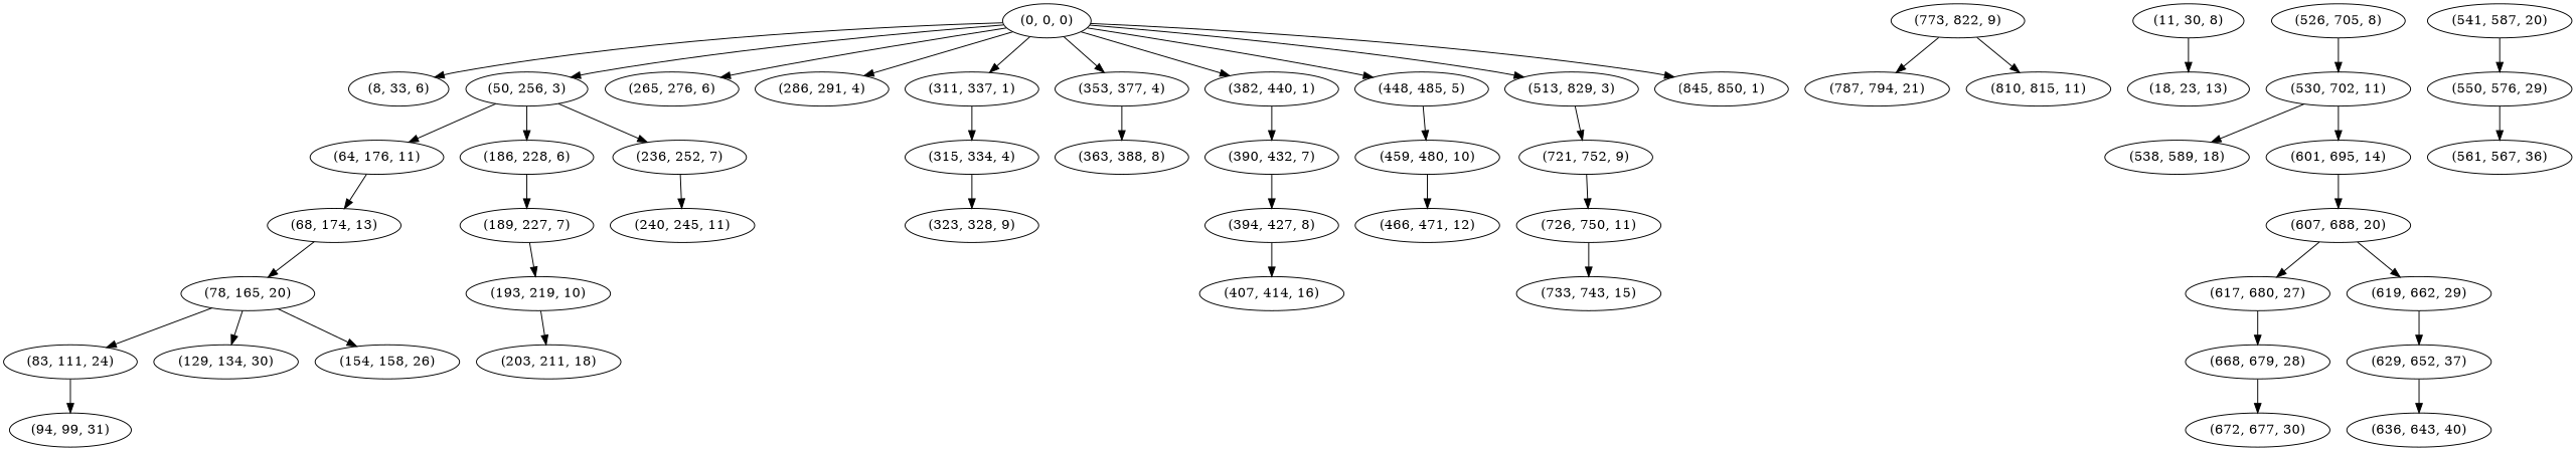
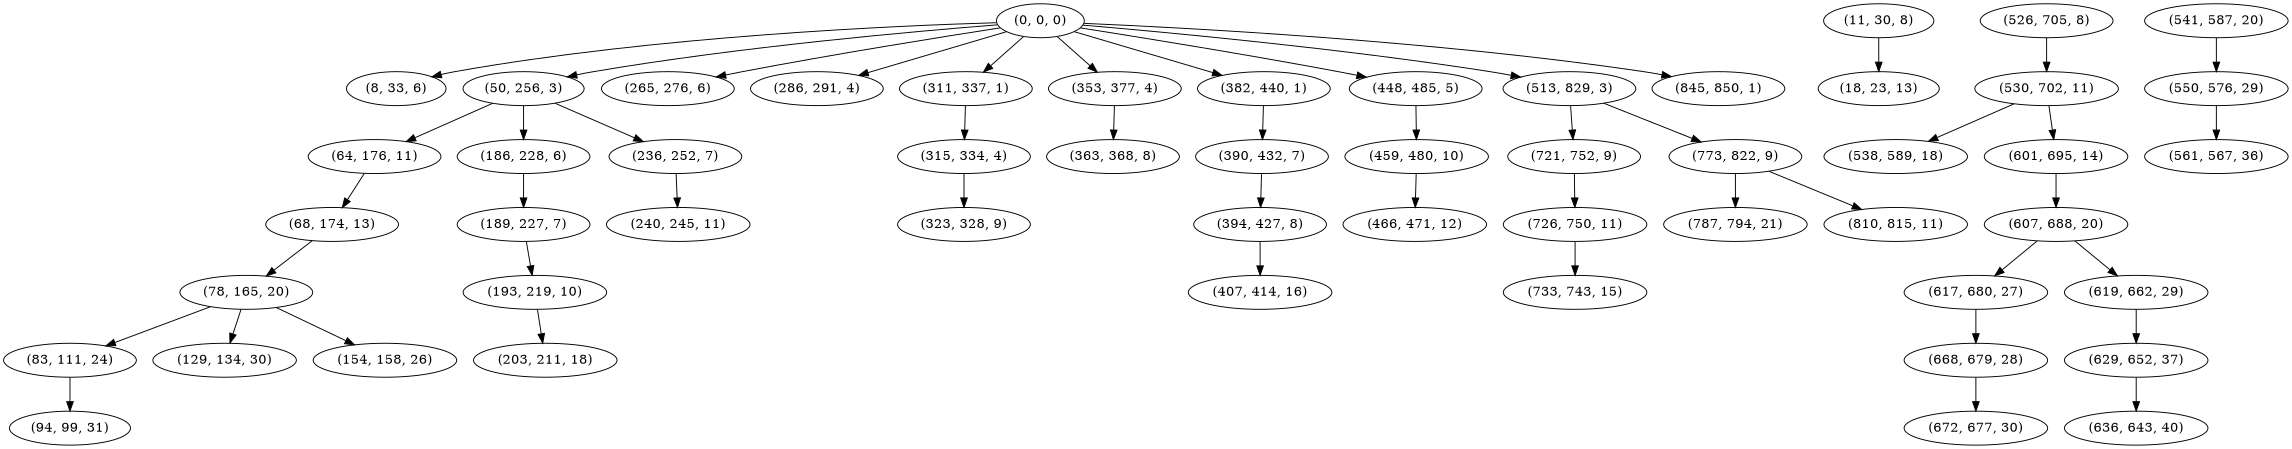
  digraph {
    "(0, 0, 0)"
    "(8, 33, 6)"
    "(50, 256, 3)"
    "(265, 276, 6)"
    "(286, 291, 4)"
    "(311, 337, 1)"
    "(353, 377, 4)"
    "(382, 440, 1)"
    "(448, 485, 5)"
    "(513, 829, 3)"
    "(845, 850, 1)"
    "(64, 176, 11)"
    "(186, 228, 6)"
    "(236, 252, 7)"
    "(315, 334, 4)"
-   "(363, 368, 8)" [label="(363, 388, 8)"]
+   "(363, 368, 8)"
    "(390, 432, 7)"
    "(459, 480, 10)"
    "(721, 752, 9)"
    "(773, 822, 9)"
    "(11, 30, 8)"
    "(18, 23, 13)"
    "(68, 174, 13)"
    "(189, 227, 7)"
    "(240, 245, 11)"
    "(78, 165, 20)"
    "(83, 111, 24)"
    "(129, 134, 30)"
    "(154, 158, 26)"
    "(94, 99, 31)"
    "(193, 219, 10)"
    "(203, 211, 18)"
    "(323, 328, 9)"
    "(394, 427, 8)"
    "(407, 414, 16)"
    "(466, 471, 12)"
    "(726, 750, 11)"
    "(787, 794, 21)"
    "(810, 815, 11)"
    "(526, 705, 8)"
    "(530, 702, 11)"
    "(538, 589, 18)"
    "(601, 695, 14)"
    "(607, 688, 20)"
    "(541, 587, 20)"
    "(550, 576, 29)"
    "(561, 567, 36)"
    "(617, 680, 27)"
    "(619, 662, 29)"
    "(668, 679, 28)"
    "(629, 652, 37)"
    "(672, 677, 30)"
    "(636, 643, 40)"
    "(733, 743, 15)"
    "(0, 0, 0)" -> "(8, 33, 6)"
    "(0, 0, 0)" -> "(50, 256, 3)"
    "(0, 0, 0)" -> "(265, 276, 6)"
    "(0, 0, 0)" -> "(286, 291, 4)"
    "(0, 0, 0)" -> "(311, 337, 1)"
    "(0, 0, 0)" -> "(353, 377, 4)"
    "(0, 0, 0)" -> "(382, 440, 1)"
    "(0, 0, 0)" -> "(448, 485, 5)"
    "(0, 0, 0)" -> "(513, 829, 3)"
    "(0, 0, 0)" -> "(845, 850, 1)"
    "(50, 256, 3)" -> "(64, 176, 11)"
    "(50, 256, 3)" -> "(186, 228, 6)"
    "(50, 256, 3)" -> "(236, 252, 7)"
    "(311, 337, 1)" -> "(315, 334, 4)"
    "(353, 377, 4)" -> "(363, 368, 8)"
    "(382, 440, 1)" -> "(390, 432, 7)"
    "(448, 485, 5)" -> "(459, 480, 10)"
    "(513, 829, 3)" -> "(721, 752, 9)"
+   "(513, 829, 3)" -> "(773, 822, 9)"
    "(64, 176, 11)" -> "(68, 174, 13)"
    "(186, 228, 6)" -> "(189, 227, 7)"
    "(236, 252, 7)" -> "(240, 245, 11)"
    "(315, 334, 4)" -> "(323, 328, 9)"
    "(390, 432, 7)" -> "(394, 427, 8)"
    "(459, 480, 10)" -> "(466, 471, 12)"
    "(721, 752, 9)" -> "(726, 750, 11)"
    "(773, 822, 9)" -> "(787, 794, 21)"
    "(773, 822, 9)" -> "(810, 815, 11)"
    "(11, 30, 8)" -> "(18, 23, 13)"
    "(68, 174, 13)" -> "(78, 165, 20)"
    "(189, 227, 7)" -> "(193, 219, 10)"
    "(78, 165, 20)" -> "(83, 111, 24)"
    "(78, 165, 20)" -> "(129, 134, 30)"
    "(78, 165, 20)" -> "(154, 158, 26)"
    "(83, 111, 24)" -> "(94, 99, 31)"
    "(193, 219, 10)" -> "(203, 211, 18)"
    "(394, 427, 8)" -> "(407, 414, 16)"
    "(726, 750, 11)" -> "(733, 743, 15)"
    "(526, 705, 8)" -> "(530, 702, 11)"
    "(530, 702, 11)" -> "(538, 589, 18)"
    "(530, 702, 11)" -> "(601, 695, 14)"
    "(601, 695, 14)" -> "(607, 688, 20)"
    "(607, 688, 20)" -> "(617, 680, 27)"
    "(607, 688, 20)" -> "(619, 662, 29)"
    "(541, 587, 20)" -> "(550, 576, 29)"
    "(550, 576, 29)" -> "(561, 567, 36)"
    "(617, 680, 27)" -> "(668, 679, 28)"
    "(619, 662, 29)" -> "(629, 652, 37)"
    "(668, 679, 28)" -> "(672, 677, 30)"
    "(629, 652, 37)" -> "(636, 643, 40)"
  }
